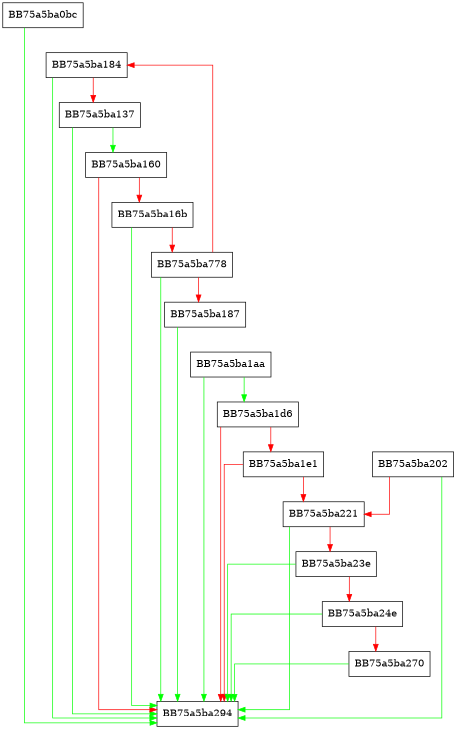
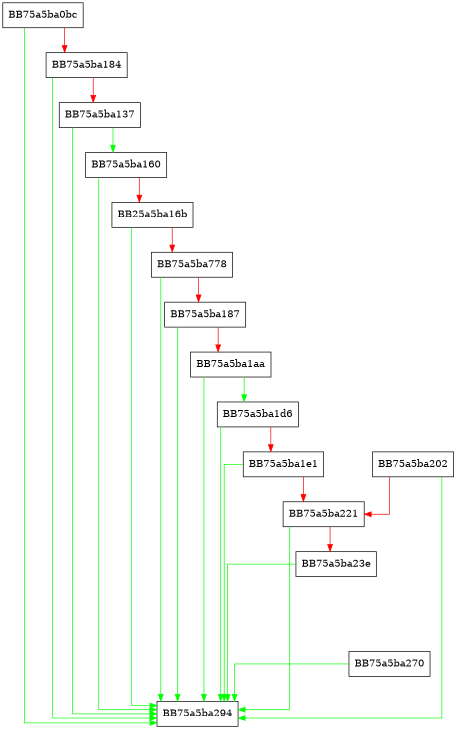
  digraph {
    splines=ortho
    node [shape=box]
    edge [color=green]
    BB75a5ba0bc
    BB75a5ba294
    n3 [label=BB75a5ba184]
    BB75a5ba137
    BB75a5ba160
-   BB75a5ba16b
+   BB75a5ba16b [label=BB25a5ba16b]
    n7 [label=BB75a5ba778]
    BB75a5ba187
    BB75a5ba1aa
    BB75a5ba1d6
    BB75a5ba1e1
    BB75a5ba221
    BB75a5ba202
    BB75a5ba23e
-   BB75a5ba24e
    BB75a5ba270
    BB75a5ba0bc -> BB75a5ba294
-   n7 -> n3 [color=red]
+   BB75a5ba0bc -> n3 [color=red]
    n3 -> BB75a5ba294
    n3 -> BB75a5ba137 [color=red]
    BB75a5ba137 -> BB75a5ba294
    BB75a5ba137 -> BB75a5ba160
-   BB75a5ba160 -> BB75a5ba294 [color=red]
+   BB75a5ba160 -> BB75a5ba294
    BB75a5ba160 -> BB75a5ba16b [color=red]
    BB75a5ba16b -> BB75a5ba294
    BB75a5ba16b -> n7 [color=red]
    n7 -> BB75a5ba294
    n7 -> BB75a5ba187 [color=red]
    BB75a5ba187 -> BB75a5ba294
+   BB75a5ba187 -> BB75a5ba1aa [color=red]
    BB75a5ba1aa -> BB75a5ba294
    BB75a5ba1aa -> BB75a5ba1d6
-   BB75a5ba1d6 -> BB75a5ba294 [color=red]
+   BB75a5ba1d6 -> BB75a5ba294
    BB75a5ba1d6 -> BB75a5ba1e1 [color=red]
-   BB75a5ba1e1 -> BB75a5ba294 [color=red]
+   BB75a5ba1e1 -> BB75a5ba294
    BB75a5ba1e1 -> BB75a5ba221 [color=red]
    BB75a5ba221 -> BB75a5ba294
    BB75a5ba221 -> BB75a5ba23e [color=red]
    BB75a5ba202 -> BB75a5ba294
    BB75a5ba202 -> BB75a5ba221 [color=red]
    BB75a5ba23e -> BB75a5ba294
-   BB75a5ba23e -> BB75a5ba24e [color=red]
-   BB75a5ba24e -> BB75a5ba294
-   BB75a5ba24e -> BB75a5ba270 [color=red]
    BB75a5ba270 -> BB75a5ba294
  }
